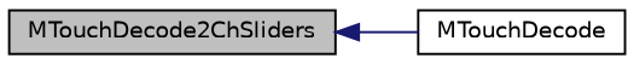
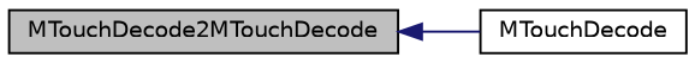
  digraph {
    rankdir=LR
    node [color=black fontname=Helvetica fontsize=10 shape=record style=filled]
-   n1 [fillcolor=grey75 fontcolor=black height=0.2 label=MTouchDecode2ChSliders width=0.4]
+   n1 [fillcolor=grey75 fontcolor=black height=0.2 label=MTouchDecode2MTouchDecode width=0.4]
    n2 [fillcolor=white height=0.2 label=MTouchDecode width=0.4]
    n1 -> n2 [color=midnightblue dir=back fontname=Helvetica fontsize=10 labelfontname=Helvetica labelfontsize=10 style=solid]
  }
